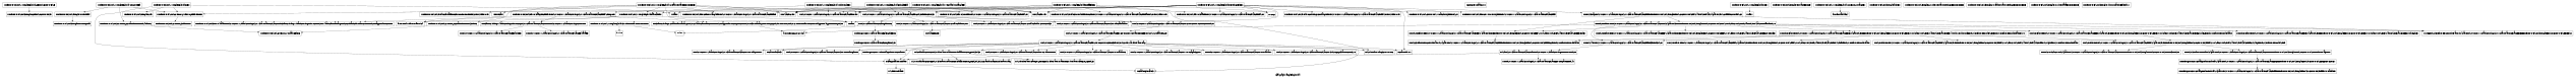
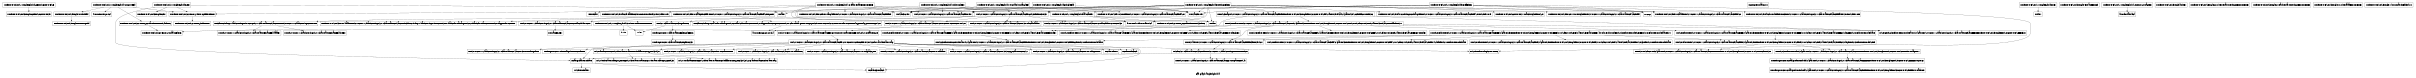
  digraph {
    label="Call graph: angle_hybrid.ll"
    node [shape=record]
    n1 [label="{_ZN9LAMMPS_NS11AngleHybridC2EPNS_6LAMMPSE}"]
    n2 [label="{_ZN9LAMMPS_NS5AngleC2EPNS_6LAMMPSE}"]
    n3 [label="{_ZN9LAMMPS_NS11AngleHybridD2Ev}"]
    n4 [label="{_ZdaPv}"]
    n5 [label="{__clang_call_terminate}"]
    n6 [label="{_ZN9LAMMPS_NS5AngleD2Ev}"]
    n7 [label="{_ZN9LAMMPS_NS6Memory7destroyIiEEvRPPT_}"]
    n8 [label="{__cxa_begin_catch}"]
    n9 [label="{_ZSt9terminatev}"]
    n10 [label="{_ZN9LAMMPS_NS6Memory5sfreeEPv}"]
    n11 [label="{__gxx_personality_v0}"]
    n12 [label="{_ZN9LAMMPS_NS11AngleHybridD0Ev}"]
    n13 [label="{_ZdlPv}"]
    n14 [label="{_ZN9LAMMPS_NS11AngleHybrid7computeEii}"]
    n15 [label="{_ZN9LAMMPS_NS6Memory6createIiEEPPT_RS4_iiPKc}"]
    n16 [label="{_ZN9LAMMPS_NS5Angle7ev_initEiii}"]
+   n17 [label="{llvm.memset.p0.i64}"]
    n18 [label="{_ZN9LAMMPS_NS6Memory7smallocElPKc}"]
    n19 [label="{_ZN9LAMMPS_NS5Angle8ev_setupEiii}"]
    n20 [label="{_ZN9LAMMPS_NS11AngleHybrid8allocateEv}"]
    n21 [label="{_ZN9LAMMPS_NS6Memory6createIiEEPT_RS3_iPKc}"]
    n22 [label="{_Znam}"]
    n23 [label="{llvm.umul.with.overflow.i64}"]
    n24 [label="{_ZN9LAMMPS_NS11AngleHybrid8settingsEiPPc}"]
    n25 [label="{_ZNSaIcEC1Ev}"]
    n26 [label="{_ZNSt7__cxx1112basic_stringIcSt11char_traitsIcESaIcEEC2IS3_EEPKcRKS3_}"]
    n27 [label="{_ZNSaIcED1Ev}"]
    n28 [label="{_ZN9LAMMPS_NS5utils16missing_cmd_argsERKNSt7__cxx1112basic_stringIcSt11char_traitsIcESaIcEEEiS8_PNS_5ErrorE}"]
    n29 [label="{_ZNSt7__cxx1112basic_stringIcSt11char_traitsIcESaIcEED1Ev}"]
    n30 [label="{_ZN9LAMMPS_NS6LAMMPS11match_styleEPKcS2_}"]
    n31 [label="{_ZNKSt3mapINSt7__cxx1112basic_stringIcSt11char_traitsIcESaIcEEEPFPN9LAMMPS_NS5AngleEPNS6_6LAMMPSEESt4lessIS5_ESaISt4pairIKS5_SC_EEE5countERSG_}"]
    n32 [label="{_ZN9LAMMPS_NS5Force11store_styleERKNSt7__cxx1112basic_stringIcSt11char_traitsIcESaIcEEEi}"]
    n33 [label="{_ZN9LAMMPS_NS5Force9new_angleERKNSt7__cxx1112basic_stringIcSt11char_traitsIcESaIcEEEiRi}"]
    n34 [label="{_ZN9LAMMPS_NS5Error3allERKNSt7__cxx1112basic_stringIcSt11char_traitsIcESaIcEEEiS8_}"]
    n35 [label="{strcmp}"]
    n36 [label="{_ZNSt7__cxx1112basic_stringIcSt11char_traitsIcESaIcEE13_M_local_dataEv}"]
    n37 [label="{_ZNSt7__cxx1112basic_stringIcSt11char_traitsIcESaIcEE12_Alloc_hiderC1EPcRKS3_}"]
    n38 [label="{_ZNSt11char_traitsIcE6lengthEPKc}"]
    n39 [label="{_ZNSt7__cxx1112basic_stringIcSt11char_traitsIcESaIcEE12_Alloc_hiderD2Ev}"]
    n40 [label="{_ZNSt7__cxx1112basic_stringIcSt11char_traitsIcESaIcEE12_M_constructIPKcEEvT_S8_}"]
    n41 [label="{_ZNKSt8_Rb_treeINSt7__cxx1112basic_stringIcSt11char_traitsIcESaIcEEESt4pairIKS5_PFPN9LAMMPS_NS5AngleEPNS8_6LAMMPSEEESt10_Select1stISF_ESt4lessIS5_ESaISF_EE4findERS7_}"]
    n42 [label="{_ZNKSt8_Rb_treeINSt7__cxx1112basic_stringIcSt11char_traitsIcESaIcEEESt4pairIKS5_PFPN9LAMMPS_NS5AngleEPNS8_6LAMMPSEEESt10_Select1stISF_ESt4lessIS5_ESaISF_EE3endEv}"]
    n43 [label="{_ZSteqRKSt23_Rb_tree_const_iteratorISt4pairIKNSt7__cxx1112basic_stringIcSt11char_traitsIcESaIcEEEPFPN9LAMMPS_NS5AngleEPNS8_6LAMMPSEEEESI_}"]
    n44 [label="{_ZN9__gnu_cxx11char_traitsIcE6lengthEPKc}"]
    n45 [label="{strlen}"]
    n46 [label="{_ZNSaIcED2Ev}"]
    n47 [label="{_ZNSt7__cxx1112basic_stringIcSt11char_traitsIcESaIcEE16_M_construct_auxIPKcEEvT_S8_St12__false_type}"]
    n48 [label="{_ZNKSt8_Rb_treeINSt7__cxx1112basic_stringIcSt11char_traitsIcESaIcEEESt4pairIKS5_PFPN9LAMMPS_NS5AngleEPNS8_6LAMMPSEEESt10_Select1stISF_ESt4lessIS5_ESaISF_EE8_M_beginEv}"]
    n49 [label="{_ZNKSt8_Rb_treeINSt7__cxx1112basic_stringIcSt11char_traitsIcESaIcEEESt4pairIKS5_PFPN9LAMMPS_NS5AngleEPNS8_6LAMMPSEEESt10_Select1stISF_ESt4lessIS5_ESaISF_EE6_M_endEv}"]
    n50 [label="{_ZNKSt8_Rb_treeINSt7__cxx1112basic_stringIcSt11char_traitsIcESaIcEEESt4pairIKS5_PFPN9LAMMPS_NS5AngleEPNS8_6LAMMPSEEESt10_Select1stISF_ESt4lessIS5_ESaISF_EE14_M_lower_boundEPKSt13_Rb_tree_nodeISF_EPKSt18_Rb_tree_node_baseRS7_}"]
    n51 [label="{_ZNSt8_Rb_treeINSt7__cxx1112basic_stringIcSt11char_traitsIcESaIcEEESt4pairIKS5_PFPN9LAMMPS_NS5AngleEPNS8_6LAMMPSEEESt10_Select1stISF_ESt4lessIS5_ESaISF_EE6_S_keyEPKSt18_Rb_tree_node_base}"]
    n52 [label="{_ZNKSt4lessINSt7__cxx1112basic_stringIcSt11char_traitsIcESaIcEEEEclERKS5_S8_}"]
    n53 [label="{llvm.memcpy.p0.p0.i64}"]
    n54 [label="{_ZNSt23_Rb_tree_const_iteratorISt4pairIKNSt7__cxx1112basic_stringIcSt11char_traitsIcESaIcEEEPFPN9LAMMPS_NS5AngleEPNS8_6LAMMPSEEEEC2EPKSt18_Rb_tree_node_base}"]
    n55 [label="{_ZN9LAMMPS_NS5Angle7extractEPKcRi}"]
    n56 [label="{_ZN9__gnu_cxx11char_traitsIcE2eqERKcS3_}"]
    n57 [label="{_ZNSt7__cxx1112basic_stringIcSt11char_traitsIcESaIcEE12_M_constructIPKcEEvT_S8_St20forward_iterator_tag}"]
    n58 [label="{_ZN9__gnu_cxx17__is_null_pointerIKcEEbPT_}"]
    n59 [label="{_ZSt19__throw_logic_errorPKc}"]
    n60 [label="{_ZSt8distanceIPKcENSt15iterator_traitsIT_E15difference_typeES3_S3_}"]
    n61 [label="{_ZNSt7__cxx1112basic_stringIcSt11char_traitsIcESaIcEE9_M_createERmm}"]
    n62 [label="{_ZNSt7__cxx1112basic_stringIcSt11char_traitsIcESaIcEE7_M_dataEPc}"]
    n63 [label="{_ZNSt7__cxx1112basic_stringIcSt11char_traitsIcESaIcEE11_M_capacityEm}"]
    n64 [label="{_ZNKSt7__cxx1112basic_stringIcSt11char_traitsIcESaIcEE7_M_dataEv}"]
    n65 [label="{_ZNSt7__cxx1112basic_stringIcSt11char_traitsIcESaIcEE13_S_copy_charsEPcPKcS7_}"]
    n66 [label="{_ZNSt7__cxx1112basic_stringIcSt11char_traitsIcESaIcEE10_M_disposeEv}"]
    n67 [label="{__cxa_rethrow}"]
    n68 [label="{__cxa_end_catch}"]
    n69 [label="{_ZNSt7__cxx1112basic_stringIcSt11char_traitsIcESaIcEE13_M_set_lengthEm}"]
    n70 [label="{_ZSt19__iterator_categoryIPKcENSt15iterator_traitsIT_E17iterator_categoryERKS3_}"]
    n71 [label="{_ZSt10__distanceIPKcENSt15iterator_traitsIT_E15difference_typeES3_S3_St26random_access_iterator_tag}"]
    n72 [label="{_ZNSt8_Rb_treeINSt7__cxx1112basic_stringIcSt11char_traitsIcESaIcEEESt4pairIKS5_PFPN9LAMMPS_NS5AngleEPNS8_6LAMMPSEEESt10_Select1stISF_ESt4lessIS5_ESaISF_EE6_S_keyEPKSt13_Rb_tree_nodeISF_E}"]
    n73 [label="{_ZNSt8_Rb_treeINSt7__cxx1112basic_stringIcSt11char_traitsIcESaIcEEESt4pairIKS5_PFPN9LAMMPS_NS5AngleEPNS8_6LAMMPSEEESt10_Select1stISF_ESt4lessIS5_ESaISF_EE7_S_leftEPKSt18_Rb_tree_node_base}"]
    n74 [label="{_ZNSt8_Rb_treeINSt7__cxx1112basic_stringIcSt11char_traitsIcESaIcEEESt4pairIKS5_PFPN9LAMMPS_NS5AngleEPNS8_6LAMMPSEEESt10_Select1stISF_ESt4lessIS5_ESaISF_EE8_S_rightEPKSt18_Rb_tree_node_base}"]
    n75 [label="{_ZStltIcSt11char_traitsIcESaIcEEbRKNSt7__cxx1112basic_stringIT_T0_T1_EESA_}"]
    n76 [label="{_ZN9LAMMPS_NS11AngleHybrid5coeffEiPPc}"]
    n77 [label="{_ZN9LAMMPS_NS5utils6boundsIiEEvPKciRKNSt7__cxx1112basic_stringIcSt11char_traitsIcESaIcEEEllRT_SD_PNS_5ErrorE}"]
    n78 [label="{_ZN9LAMMPS_NS11AngleHybrid10init_styleEv}"]
    n79 [label="{_ZN9LAMMPS_NS5Error3allIJRPcEEEvRKNSt7__cxx1112basic_stringIcSt11char_traitsIcESaIcEEEiSB_DpOT_}"]
    n80 [label="{_ZN3fmt6v9_lmp17basic_string_viewIcEC2ISt11char_traitsIcESaIcEEERKNSt7__cxx1112basic_stringIcT_T0_EE}"]
    n81 [label="{_ZN3fmt6v9_lmp16make_format_argsINS0_20basic_format_contextINS0_8appenderEcEEJRPcEEENS0_16format_arg_storeIT_JDpNSt9remove_cvINSt16remove_referenceIT0_E4typeEE4typeEEEEDpOSB_}"]
    n82 [label="{_ZN9LAMMPS_NS5Error4_allERKNSt7__cxx1112basic_stringIcSt11char_traitsIcESaIcEEEiN3fmt6v9_lmp17basic_string_viewIcEENSA_17basic_format_argsINSA_20basic_format_contextINSA_8appenderEcEEEE}"]
    n83 [label="{_ZNKSt7__cxx1112basic_stringIcSt11char_traitsIcESaIcEE4dataEv}"]
    n84 [label="{_ZNKSt7__cxx1112basic_stringIcSt11char_traitsIcESaIcEE4sizeEv}"]
    n85 [label="{_ZN9LAMMPS_NS11AngleHybrid17equilibrium_angleEi}"]
    n86 [label="{_ZN9LAMMPS_NS5Error3oneERKNSt7__cxx1112basic_stringIcSt11char_traitsIcESaIcEEEiS8_}"]
    n87 [label="{_ZN9LAMMPS_NS11AngleHybrid13write_restartEP8_IO_FILE}"]
    n88 [label="{fwrite}"]
    n89 [label="{_ZN9LAMMPS_NS11AngleHybrid12read_restartEP8_IO_FILE}"]
    n90 [label="{_ZN9LAMMPS_NS5utils6sfreadEPKciPvmmP8_IO_FILES2_PNS_5ErrorE}"]
    n91 [label="{MPI_Bcast}"]
    n92 [label="{_ZN9LAMMPS_NS11AngleHybrid6singleEiiii}"]
    n93 [label="{_ZN9LAMMPS_NS11AngleHybrid12memory_usageEv}"]
    n94 [label="{llvm.fmuladd.f64}"]
    n95 [label="{_ZN9LAMMPS_NS5Angle4initEv}"]
    n96 [label="{_ZN9LAMMPS_NS5Angle22write_restart_settingsEP8_IO_FILE}"]
    n97 [label="{_ZN9LAMMPS_NS5Angle21read_restart_settingsEP8_IO_FILE}"]
    n98 [label="{_ZN9LAMMPS_NS5Angle10write_dataEP8_IO_FILE}"]
    n99 [label="{_ZN9LAMMPS_NS5Angle11born_matrixEiiiiRdS1_}"]
    n100 [label="{_ZNKSt13_Rb_tree_nodeISt4pairIKNSt7__cxx1112basic_stringIcSt11char_traitsIcESaIcEEEPFPN9LAMMPS_NS5AngleEPNS8_6LAMMPSEEEE9_M_valptrEv}"]
    n101 [label="{_ZNKSt10_Select1stISt4pairIKNSt7__cxx1112basic_stringIcSt11char_traitsIcESaIcEEEPFPN9LAMMPS_NS5AngleEPNS8_6LAMMPSEEEEclERKSF_}"]
    n102 [label="{_ZNKSt7__cxx1112basic_stringIcSt11char_traitsIcESaIcEE7compareERKS4_}"]
    n103 [label="{_ZNK9__gnu_cxx16__aligned_membufISt4pairIKNSt7__cxx1112basic_stringIcSt11char_traitsIcESaIcEEEPFPN9LAMMPS_NS5AngleEPNS9_6LAMMPSEEEE6_M_ptrEv}"]
    n104 [label="{_ZNK9__gnu_cxx16__aligned_membufISt4pairIKNSt7__cxx1112basic_stringIcSt11char_traitsIcESaIcEEEPFPN9LAMMPS_NS5AngleEPNS9_6LAMMPSEEEE7_M_addrEv}"]
    n1 -> n2
    n3 -> n4
    n3 -> n5
    n3 -> n6
    n3 -> n7
    n5 -> n8
    n5 -> n9
    n7 -> n10
    n12 -> n13
    n14 -> n7
    n14 -> n15
    n14 -> n16
+   n14 -> n17
    n15 -> n18
    n16 -> n19
    n20 -> n21
    n20 -> n22
    n20 -> n23
    n21 -> n18
    n24 -> n4
    n24 -> n7
    n24 -> n22
-   n24 -> n67
+   n24 -> n23
    n24 -> n25
    n24 -> n26
    n24 -> n27
    n24 -> n28
    n24 -> n29
    n24 -> n30
    n24 -> n31
    n24 -> n32
    n24 -> n33
    n24 -> n34
    n24 -> n35
    n26 -> n36
    n26 -> n37
    n26 -> n38
    n26 -> n39
    n26 -> n40
    n31 -> n41
    n31 -> n42
    n31 -> n43
    n38 -> n44
    n38 -> n45
    n39 -> n46
    n40 -> n47
    n41 -> n42
    n41 -> n43
    n41 -> n48
    n41 -> n49
    n41 -> n50
    n41 -> n51
    n41 -> n52
    n41 -> n53
    n42 -> n54
    n44 -> n56
    n47 -> n57
    n50 -> n52
    n50 -> n54
    n50 -> n72
    n50 -> n73
    n50 -> n74
    n51 -> n72
    n52 -> n75
    n57 -> n5
    n57 -> n8
    n57 -> n58
    n57 -> n59
    n57 -> n60
    n57 -> n61
    n57 -> n62
    n57 -> n63
    n57 -> n64
    n57 -> n65
    n57 -> n66
    n57 -> n67
    n57 -> n68
    n57 -> n69
    n60 -> n70
    n60 -> n71
    n72 -> n100
    n72 -> n101
    n75 -> n5
    n75 -> n102
    n76 -> n20
    n76 -> n26
    n76 -> n27
    n76 -> n29
    n76 -> n34
    n76 -> n35
    n76 -> n59
    n76 -> n77
    n78 -> n25
    n78 -> n26
    n78 -> n27
    n78 -> n29
    n78 -> n79
    n79 -> n80
    n79 -> n81
    n79 -> n82
    n80 -> n83
    n80 -> n84
    n81 -> n53
    n85 -> n25
    n85 -> n26
    n85 -> n27
    n85 -> n29
    n85 -> n86
    n87 -> n45
    n87 -> n88
    n89 -> n20
    n89 -> n22
    n89 -> n23
    n89 -> n25
    n89 -> n26
    n89 -> n29
    n89 -> n33
    n89 -> n90
    n89 -> n91
    n92 -> n25
    n92 -> n26
    n92 -> n27
    n92 -> n29
    n92 -> n86
    n93 -> n94
    n100 -> n103
    n103 -> n104
  }
